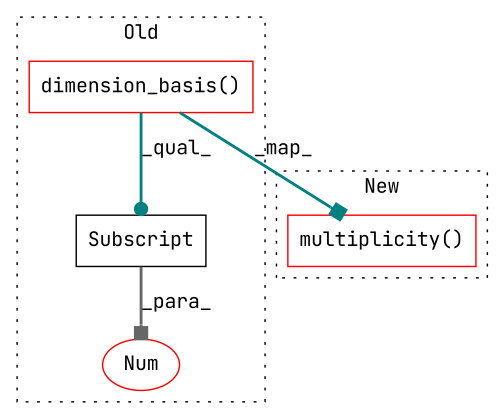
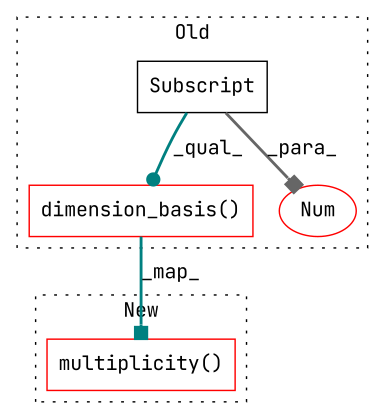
  digraph {
    fontname="JetBrains Mono"
    node [a=75 color=red fontname="JetBrains Mono" shape=box]
    edge [arrowhead=box color=teal fontname="JetBrains Mono" style=bold]
    n1 [l="24,1" label="multiplicity()" s="6270,6295"]
    n2 [l="23,1" label="dimension_basis()" s="6199,6223"]
    n3 [a=63 color=black l="28,0" label=Subscript s="6199,0"]
    n4 [a=76 l=1 label=Num s=6225 shape=ellipse]
    subgraph cluster_1 {
      label=New
      style=dotted
      n1
    }
    subgraph cluster_2 {
      label=Old
      style=dotted
      n2
      n3
      n4
    }
    n2 -> n1 [label=_map_]
-   n2 -> n3 [arrowhead=dot label=_qual_]
+   n3 -> n2 [arrowhead=dot label=_qual_]
    n3 -> n4 [color=gray40 label=_para_]
  }
